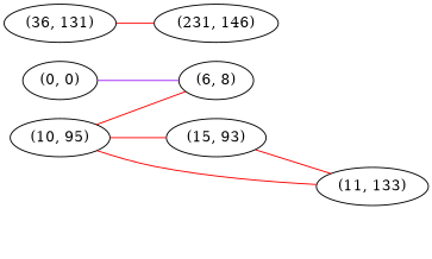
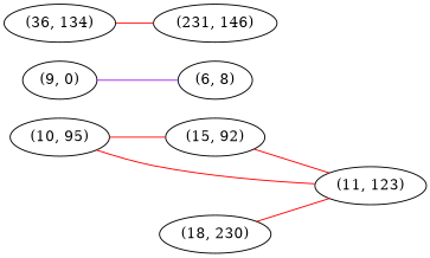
  graph {
    rankdir=LR
    edge [color=red weight=1]
    n1 [label="(6, 8)"]
    "(10, 95)"
-   "(15, 92)" [label="(15, 93)"]
-   "(11, 123)" [label="(11, 133)"]
-   "(0, 0)"
+   "(15, 92)"
+   "(11, 123)"
+   "(0, 0)" [label="(9, 0)"]
    n6 [label="(231, 146)"]
-   "(36, 134)" [label="(36, 131)"]
-   "(10, 95)" -- n1
+   "(36, 134)"
+   "(18, 230)"
    "(10, 95)" -- "(15, 92)"
    "(10, 95)" -- "(11, 123)"
    "(15, 92)" -- "(11, 123)"
    "(0, 0)" -- n1 [color=purple weight=4]
    "(36, 134)" -- n6
+   "(18, 230)" -- "(11, 123)"
  }
